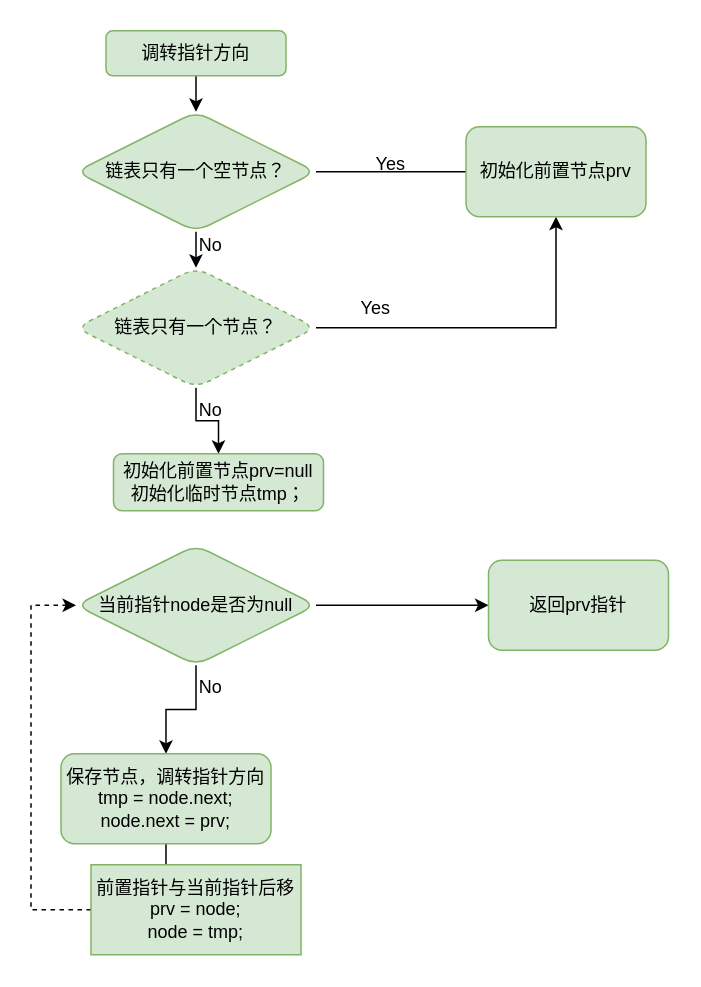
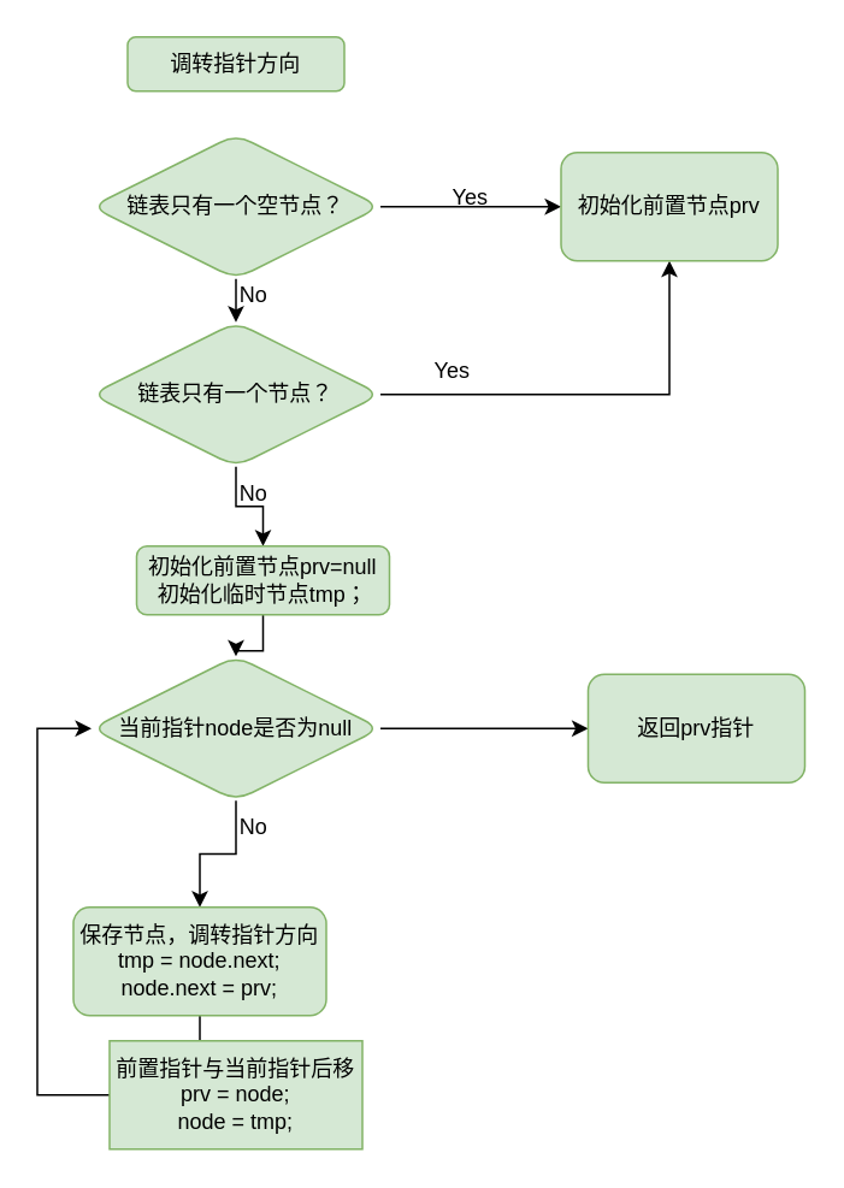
  <mxCell id="0" />
  <mxCell id="1" parent="0" />
- <mxCell id="2" value="" style="edgeStyle=orthogonalEdgeStyle;rounded=0;orthogonalLoop=1;jettySize=auto;html=1;" parent="1" source="3" target="6" edge="1"><mxGeometry relative="1" as="geometry" /></mxCell>
  <mxCell id="3" value="调转指针方向" style="rounded=1;whiteSpace=wrap;html=1;fillColor=#d5e8d4;strokeColor=#82b366;" parent="1" vertex="1"><mxGeometry x="70" y="20" width="120" height="30" as="geometry" /></mxCell>
  <mxCell id="4" value="" style="edgeStyle=orthogonalEdgeStyle;rounded=0;orthogonalLoop=1;jettySize=auto;html=1;" parent="1" source="6" target="9" edge="1"><mxGeometry relative="1" as="geometry" /></mxCell>
- <mxCell id="5" value="" style="edgeStyle=orthogonalEdgeStyle;rounded=0;orthogonalLoop=1;jettySize=auto;html=1;endArrow=none;" parent="1" source="6" target="10" edge="1"><mxGeometry relative="1" as="geometry" /></mxCell>
+ <mxCell id="5" value="" style="edgeStyle=orthogonalEdgeStyle;rounded=0;orthogonalLoop=1;jettySize=auto;html=1;" parent="1" source="6" target="10" edge="1"><mxGeometry relative="1" as="geometry" /></mxCell>
  <mxCell id="6" value="链表只有一个空节点？" style="rhombus;whiteSpace=wrap;html=1;fillColor=#d5e8d4;strokeColor=#82b366;rounded=1;" parent="1" vertex="1"><mxGeometry x="50" y="74" width="160" height="80" as="geometry" /></mxCell>
  <mxCell id="7" style="edgeStyle=orthogonalEdgeStyle;rounded=0;orthogonalLoop=1;jettySize=auto;html=1;exitX=1;exitY=0.5;exitDx=0;exitDy=0;" parent="1" source="9" target="10" edge="1"><mxGeometry relative="1" as="geometry" /></mxCell>
  <mxCell id="8" value="" style="edgeStyle=orthogonalEdgeStyle;rounded=0;orthogonalLoop=1;jettySize=auto;html=1;" parent="1" source="9" target="15" edge="1"><mxGeometry relative="1" as="geometry" /></mxCell>
- <mxCell id="9" value="&lt;span&gt;链表只有一个节点？&lt;/span&gt;" style="rhombus;whiteSpace=wrap;html=1;fillColor=#d5e8d4;strokeColor=#82b366;rounded=1;dashed=1;" parent="1" vertex="1"><mxGeometry x="50" y="178" width="160" height="80" as="geometry" /></mxCell>
+ <mxCell id="9" value="&lt;span&gt;链表只有一个节点？&lt;/span&gt;" style="rhombus;whiteSpace=wrap;html=1;fillColor=#d5e8d4;strokeColor=#82b366;rounded=1;" parent="1" vertex="1"><mxGeometry x="50" y="178" width="160" height="80" as="geometry" /></mxCell>
  <mxCell id="10" value="初始化前置节点prv" style="whiteSpace=wrap;html=1;fillColor=#d5e8d4;strokeColor=#82b366;rounded=1;" parent="1" vertex="1"><mxGeometry x="310" y="84" width="120" height="60" as="geometry" /></mxCell>
  <mxCell id="11" value="No" style="text;html=1;strokeColor=none;fillColor=none;align=center;verticalAlign=middle;whiteSpace=wrap;rounded=0;" parent="1" vertex="1"><mxGeometry x="110" y="148" width="60" height="30" as="geometry" /></mxCell>
  <mxCell id="12" value="Yes" style="text;html=1;strokeColor=none;fillColor=none;align=center;verticalAlign=middle;whiteSpace=wrap;rounded=0;" parent="1" vertex="1"><mxGeometry x="220" y="190" width="60" height="30" as="geometry" /></mxCell>
  <mxCell id="13" value="Yes" style="text;html=1;strokeColor=none;fillColor=none;align=center;verticalAlign=middle;whiteSpace=wrap;rounded=0;" parent="1" vertex="1"><mxGeometry x="230" y="94" width="60" height="30" as="geometry" /></mxCell>
+ <mxCell id="14" value="" style="edgeStyle=orthogonalEdgeStyle;rounded=0;orthogonalLoop=1;jettySize=auto;html=1;" parent="1" source="15" target="19" edge="1"><mxGeometry relative="1" as="geometry" /></mxCell>
  <mxCell id="15" value="初始化前置节点prv=null&lt;br&gt;初始化临时节点tmp；" style="whiteSpace=wrap;html=1;fillColor=#d5e8d4;strokeColor=#82b366;rounded=1;" parent="1" vertex="1"><mxGeometry x="75" y="302" width="140" height="38" as="geometry" /></mxCell>
  <mxCell id="16" value="No" style="text;html=1;strokeColor=none;fillColor=none;align=center;verticalAlign=middle;whiteSpace=wrap;rounded=0;" parent="1" vertex="1"><mxGeometry x="110" y="258" width="60" height="30" as="geometry" /></mxCell>
  <mxCell id="17" value="" style="edgeStyle=orthogonalEdgeStyle;rounded=0;orthogonalLoop=1;jettySize=auto;html=1;" parent="1" source="19" target="21" edge="1"><mxGeometry relative="1" as="geometry" /></mxCell>
  <mxCell id="18" value="" style="edgeStyle=orthogonalEdgeStyle;rounded=0;orthogonalLoop=1;jettySize=auto;html=1;" parent="1" source="19" target="25" edge="1"><mxGeometry relative="1" as="geometry" /></mxCell>
  <mxCell id="19" value="当前指针node是否为null" style="rhombus;whiteSpace=wrap;html=1;fillColor=#d5e8d4;strokeColor=#82b366;rounded=1;" parent="1" vertex="1"><mxGeometry x="50" y="363" width="160" height="80" as="geometry" /></mxCell>
  <mxCell id="20" value="" style="edgeStyle=orthogonalEdgeStyle;rounded=0;orthogonalLoop=1;jettySize=auto;html=1;" parent="1" source="21" target="24" edge="1"><mxGeometry relative="1" as="geometry" /></mxCell>
  <mxCell id="21" value="保存节点，调转指针方向&lt;br&gt;tmp = node.next;&lt;br&gt;node.next = prv;" style="whiteSpace=wrap;html=1;fillColor=#d5e8d4;strokeColor=#82b366;rounded=1;" parent="1" vertex="1"><mxGeometry x="40" y="502" width="140" height="60" as="geometry" /></mxCell>
  <mxCell id="22" value="No" style="text;html=1;strokeColor=none;fillColor=none;align=center;verticalAlign=middle;whiteSpace=wrap;rounded=0;" parent="1" vertex="1"><mxGeometry x="110" y="443" width="60" height="30" as="geometry" /></mxCell>
- <mxCell id="23" style="edgeStyle=orthogonalEdgeStyle;rounded=0;orthogonalLoop=1;jettySize=auto;html=1;exitX=0;exitY=0.5;exitDx=0;exitDy=0;entryX=0;entryY=0.5;entryDx=0;entryDy=0;dashed=1;" parent="1" source="24" target="19" edge="1"><mxGeometry relative="1" as="geometry"><Array as="points"><mxPoint x="20" y="606" /><mxPoint x="20" y="403" /></Array></mxGeometry></mxCell>
+ <mxCell id="23" style="edgeStyle=orthogonalEdgeStyle;rounded=0;orthogonalLoop=1;jettySize=auto;html=1;exitX=0;exitY=0.5;exitDx=0;exitDy=0;entryX=0;entryY=0.5;entryDx=0;entryDy=0;" parent="1" source="24" target="19" edge="1"><mxGeometry relative="1" as="geometry"><Array as="points"><mxPoint x="20" y="606" /><mxPoint x="20" y="403" /></Array></mxGeometry></mxCell>
  <mxCell id="24" value="前置指针与当前指针后移&lt;br&gt;prv = node;&lt;br&gt;node = tmp;" style="whiteSpace=wrap;html=1;fillColor=#d5e8d4;strokeColor=#82b366;rounded=0;" parent="1" vertex="1"><mxGeometry x="60" y="576" width="140" height="60" as="geometry" /></mxCell>
  <mxCell id="25" value="返回prv指针" style="whiteSpace=wrap;html=1;fillColor=#d5e8d4;strokeColor=#82b366;rounded=1;" parent="1" vertex="1"><mxGeometry x="325" y="373" width="120" height="60" as="geometry" /></mxCell>
